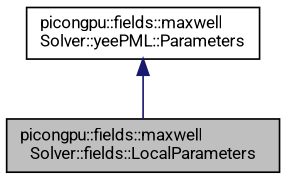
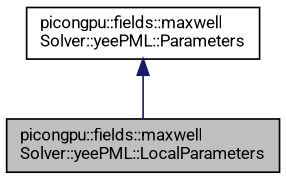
  digraph {
    fontname=Roboto
    node [color=black fontname=Roboto fontsize=10 shape=record style=filled]
-   n1 [fillcolor=grey75 fontcolor=black height=0.2 label="picongpu::fields::maxwell\lSolver::fields::LocalParameters" width=0.4]
+   n1 [fillcolor=grey75 fontcolor=black height=0.2 label="picongpu::fields::maxwell\lSolver::yeePML::LocalParameters" width=0.4]
    n2 [fillcolor=white height=0.2 label="picongpu::fields::maxwell\lSolver::yeePML::Parameters" width=0.4]
    n2 -> n1 [color=midnightblue dir=back fontname=Roboto fontsize=10 labelfontname=Helvetica labelfontsize=10 style=solid]
  }
